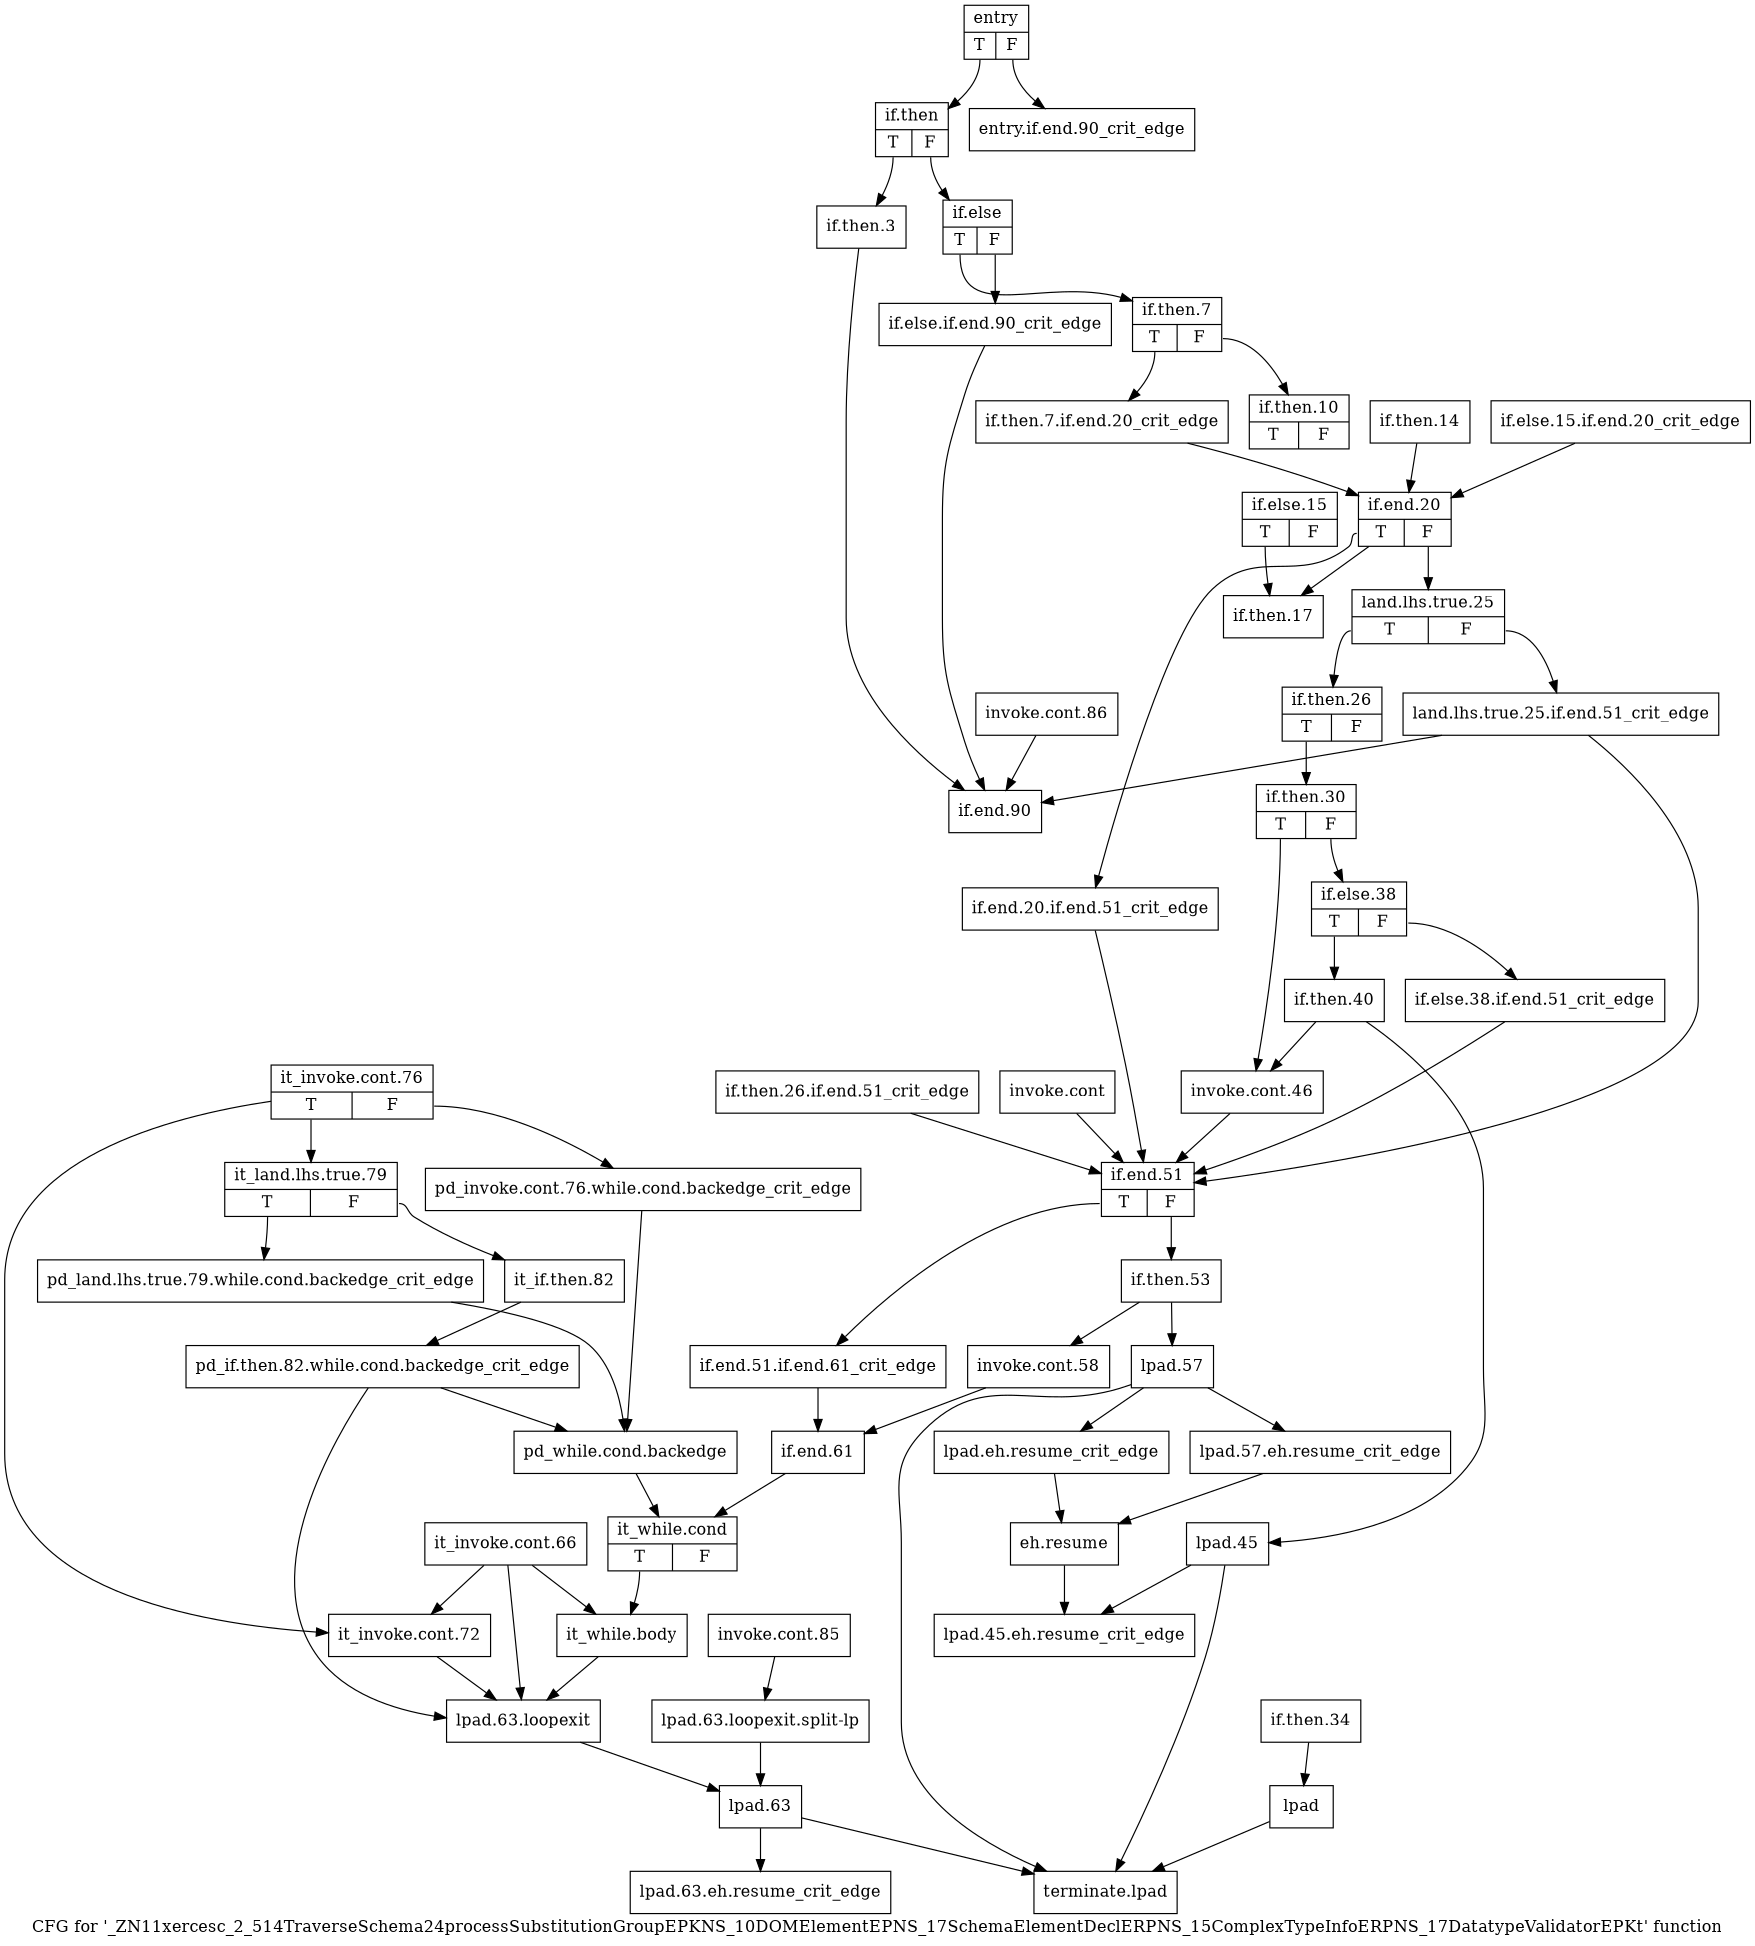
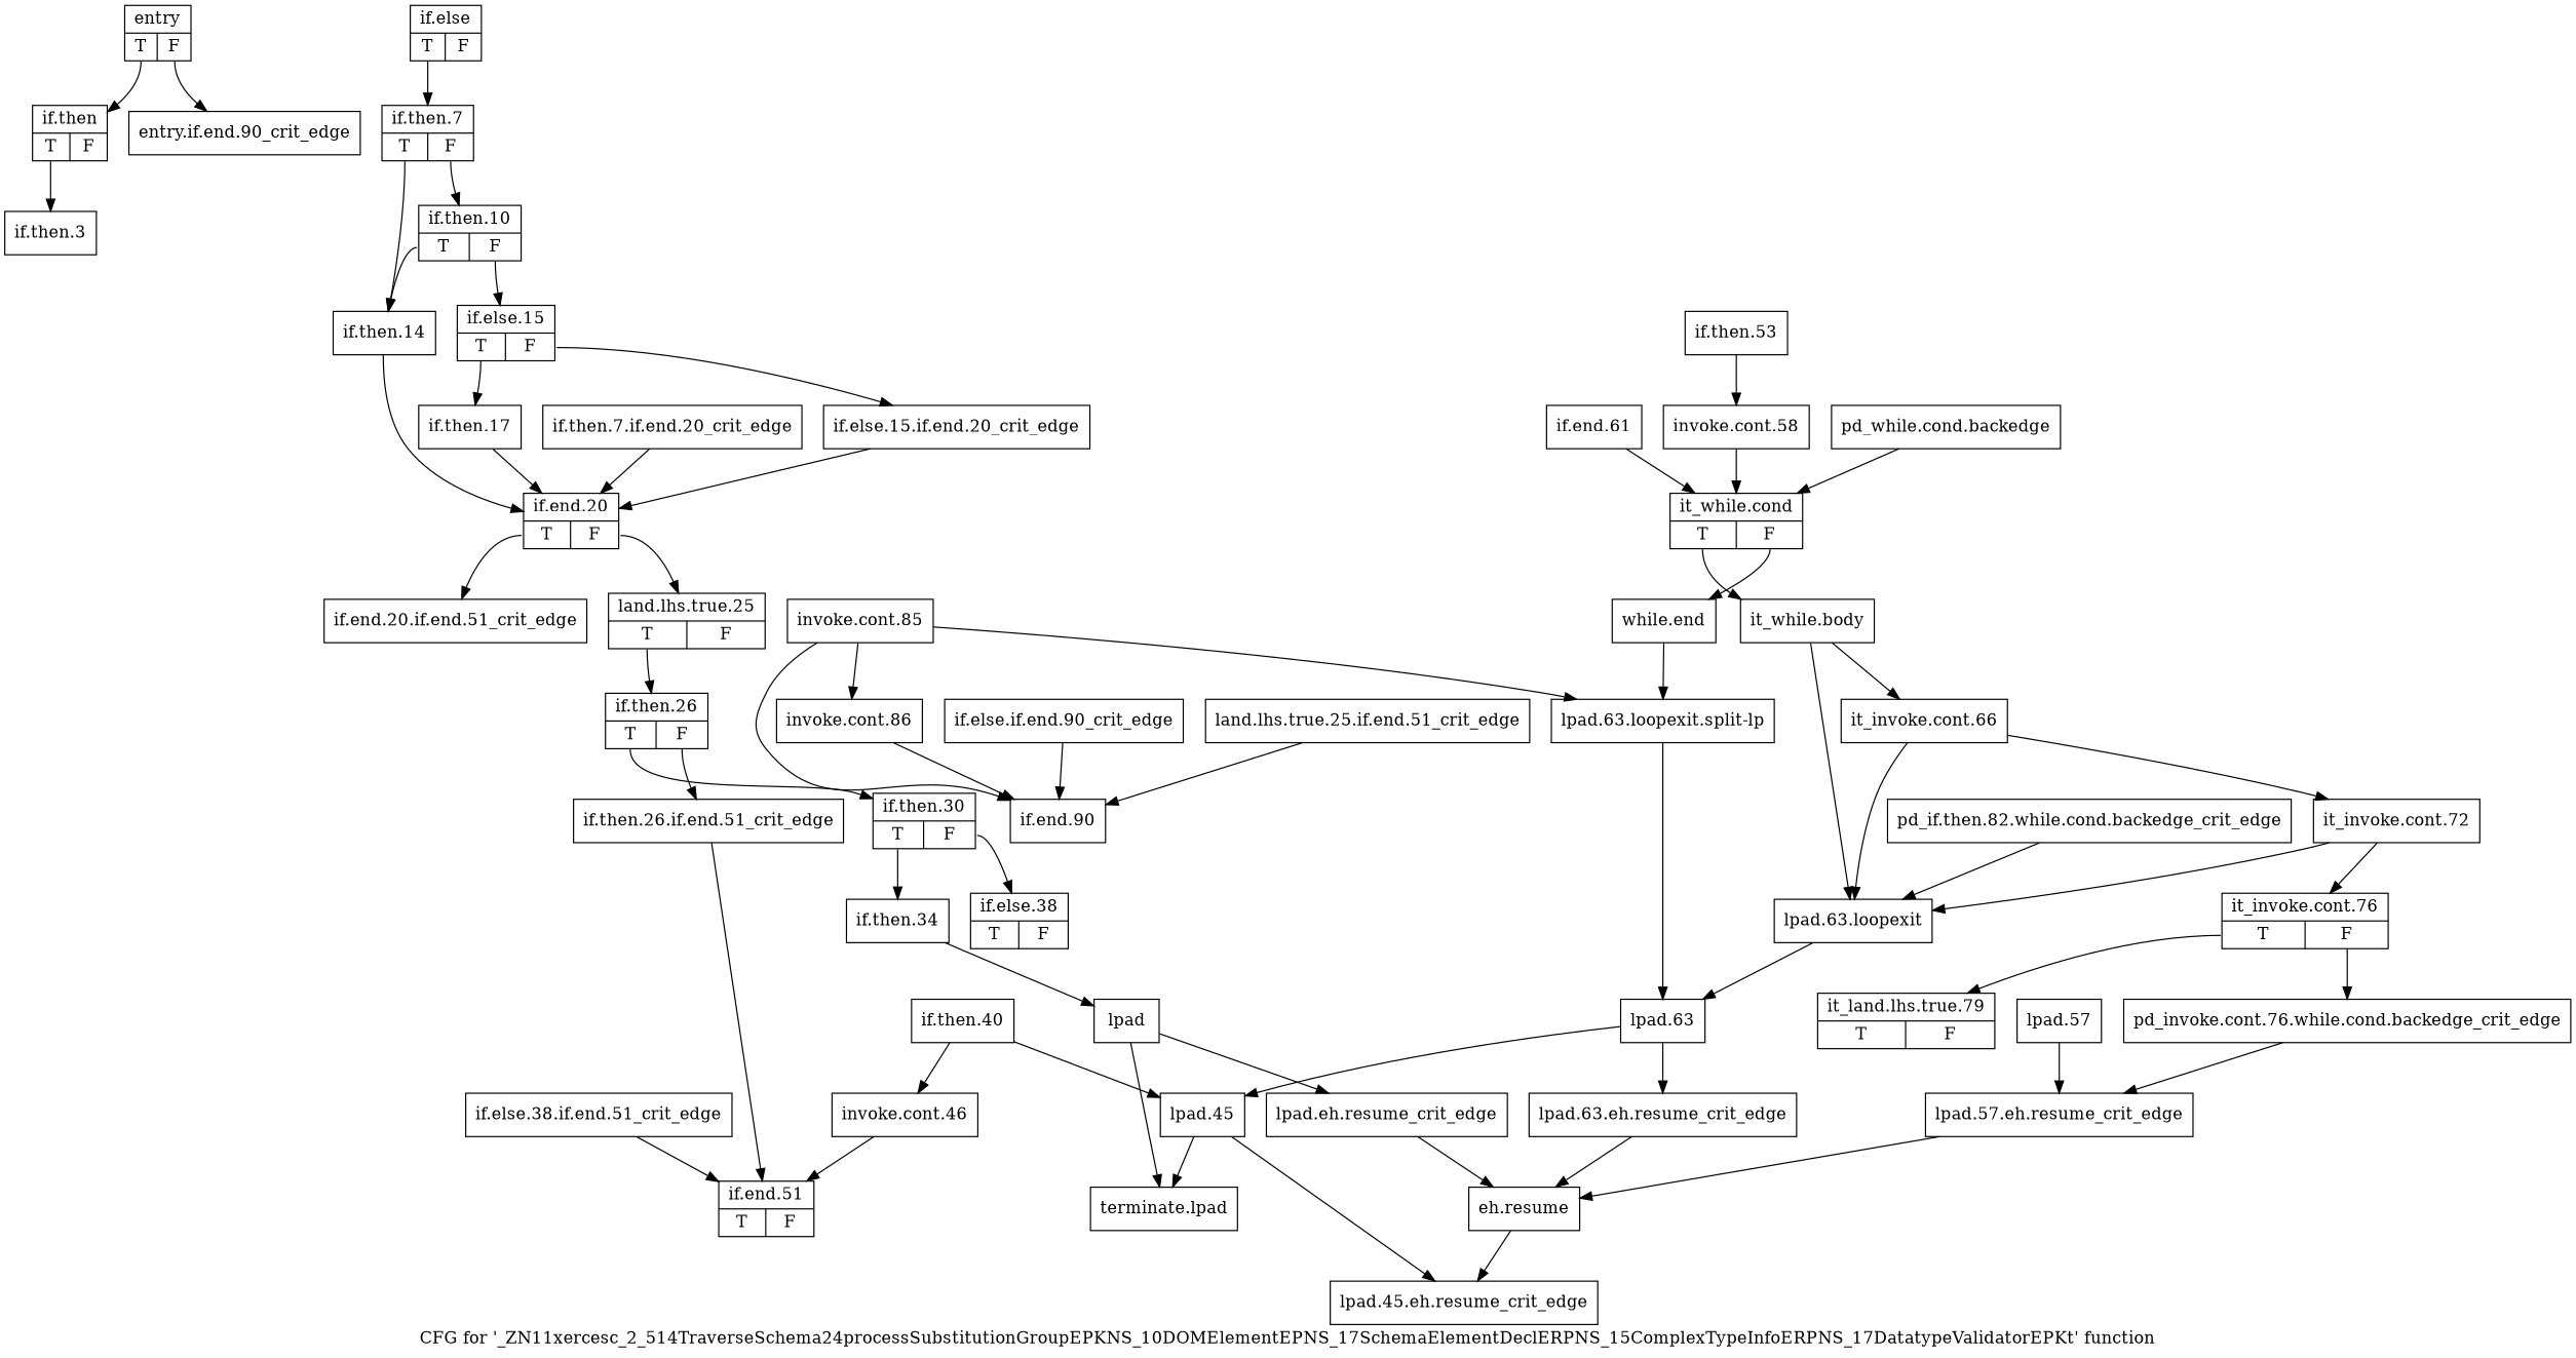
  digraph {
    label="CFG for '_ZN11xercesc_2_514TraverseSchema24processSubstitutionGroupEPKNS_10DOMElementEPNS_17SchemaElementDeclERPNS_15ComplexTypeInfoERPNS_17DatatypeValidatorEPKt' function"
    node [shape=record]
    n1 [label="{entry|{<s0>T|<s1>F}}"]
    n2 [label="{if.then|{<s0>T|<s1>F}}"]
    n3 [label="{entry.if.end.90_crit_edge}"]
    n4 [label="{if.then.3}"]
    n5 [label="{if.else|{<s0>T|<s1>F}}"]
    n6 [label="{if.end.90}"]
    n7 [label="{if.then.7|{<s0>T|<s1>F}}"]
    n8 [label="{if.else.if.end.90_crit_edge}"]
    n9 [label="{if.then.7.if.end.20_crit_edge}"]
    n10 [label="{if.then.10|{<s0>T|<s1>F}}"]
    n11 [label="{if.end.20|{<s0>T|<s1>F}}"]
    n12 [label="{if.then.14}"]
    n13 [label="{if.else.15|{<s0>T|<s1>F}}"]
    n14 [label="{if.end.20.if.end.51_crit_edge}"]
    n15 [label="{land.lhs.true.25|{<s0>T|<s1>F}}"]
    n16 [label="{if.then.17}"]
    n17 [label="{if.else.15.if.end.20_crit_edge}"]
    n18 [label="{if.end.51|{<s0>T|<s1>F}}"]
    n19 [label="{if.then.26|{<s0>T|<s1>F}}"]
    n20 [label="{land.lhs.true.25.if.end.51_crit_edge}"]
-   n21 [label="{if.end.51.if.end.61_crit_edge}"]
    n22 [label="{if.then.53}"]
    n23 [label="{if.then.30|{<s0>T|<s1>F}}"]
    n24 [label="{if.then.26.if.end.51_crit_edge}"]
    n25 [label="{if.end.61}"]
    n26 [label="{invoke.cont.58}"]
    n27 [label="{lpad.57}"]
    n28 [label="{if.then.34}"]
    n29 [label="{if.else.38|{<s0>T|<s1>F}}"]
    n30 [label="{lpad}"]
    n31 [label="{if.then.40}"]
    n32 [label="{if.else.38.if.end.51_crit_edge}"]
-   n33 [label="{invoke.cont}"]
    n34 [label="{lpad.eh.resume_crit_edge}"]
    n35 [label="{terminate.lpad}"]
    n36 [label="{invoke.cont.46}"]
    n37 [label="{lpad.45}"]
    n38 [label="{eh.resume}"]
    n39 [label="{lpad.45.eh.resume_crit_edge}"]
    n40 [label="{it_while.cond|{<s0>T|<s1>F}}"]
    n41 [label="{lpad.57.eh.resume_crit_edge}"]
    n42 [label="{it_while.body}"]
+   n43 [label="{while.end}"]
    n44 [label="{it_invoke.cont.66}"]
    n45 [label="{lpad.63.loopexit}"]
    n46 [label="{lpad.63.loopexit.split-lp}"]
    n47 [label="{it_invoke.cont.72}"]
    n48 [label="{lpad.63}"]
    n49 [label="{invoke.cont.85}"]
    n50 [label="{invoke.cont.86}"]
    n51 [label="{it_invoke.cont.76|{<s0>T|<s1>F}}"]
    n52 [label="{lpad.63.eh.resume_crit_edge}"]
    n53 [label="{it_land.lhs.true.79|{<s0>T|<s1>F}}"]
    n54 [label="{pd_invoke.cont.76.while.cond.backedge_crit_edge}"]
-   n55 [label="{pd_land.lhs.true.79.while.cond.backedge_crit_edge}"]
-   n56 [label="{it_if.then.82}"]
    n57 [label="{pd_while.cond.backedge}"]
    n58 [label="{pd_if.then.82.while.cond.backedge_crit_edge}"]
    n1 -> n2 [tailport=s0]
    n1 -> n3 [tailport=s1]
    n2 -> n4 [tailport=s0]
-   n2 -> n5 [tailport=s1]
-   n4 -> n6
+   n49 -> n6
    n5 -> n7 [tailport=s0]
-   n5 -> n8 [tailport=s1]
-   n7 -> n9 [tailport=s0]
+   n7 -> n12 [tailport=s0]
    n7 -> n10 [tailport=s1]
    n8 -> n6
    n9 -> n11
+   n10 -> n12 [tailport=s0]
+   n10 -> n13 [tailport=s1]
    n11 -> n14 [tailport=s0]
    n11 -> n15 [tailport=s1]
    n12 -> n11
    n13 -> n16 [tailport=s0]
-   n14 -> n18
+   n13 -> n17 [tailport=s1]
    n15 -> n19 [tailport=s0]
-   n15 -> n20 [tailport=s1]
-   n11 -> n16
+   n16 -> n11
    n17 -> n11
-   n18 -> n21 [tailport=s0]
-   n18 -> n22 [tailport=s1]
    n19 -> n23 [tailport=s0]
+   n19 -> n24 [tailport=s1]
    n20 -> n6
-   n20 -> n18
-   n21 -> n25
    n22 -> n26
-   n22 -> n27
-   n23 -> n36 [tailport=s0]
+   n23 -> n28 [tailport=s0]
    n23 -> n29 [tailport=s1]
    n24 -> n18
    n25 -> n40
-   n26 -> n25
-   n27 -> n35
+   n26 -> n40
    n27 -> n41
    n28 -> n30
-   n29 -> n31 [tailport=s0]
-   n29 -> n32 [tailport=s1]
-   n27 -> n34
+   n30 -> n34
    n30 -> n35
    n31 -> n36
    n31 -> n37
    n32 -> n18
-   n33 -> n18
    n34 -> n38
    n36 -> n18
    n37 -> n35
    n37 -> n39
    n38 -> n39
    n40 -> n42 [tailport=s0]
+   n40 -> n43 [tailport=s1]
    n41 -> n38
-   n44 -> n42
+   n42 -> n44
    n42 -> n45
+   n43 -> n46
    n44 -> n45
    n44 -> n47
    n45 -> n48
    n46 -> n48
    n47 -> n45
-   n51 -> n47
-   n48 -> n35
+   n47 -> n51
+   n48 -> n37
    n48 -> n52
    n49 -> n46
+   n49 -> n50
    n50 -> n6
    n51 -> n53 [tailport=s0]
    n51 -> n54 [tailport=s1]
-   n53 -> n55 [tailport=s0]
-   n53 -> n56 [tailport=s1]
-   n54 -> n57
-   n55 -> n57
-   n56 -> n58
+   n52 -> n38
+   n54 -> n41
    n57 -> n40
    n58 -> n45
-   n58 -> n57
  }
